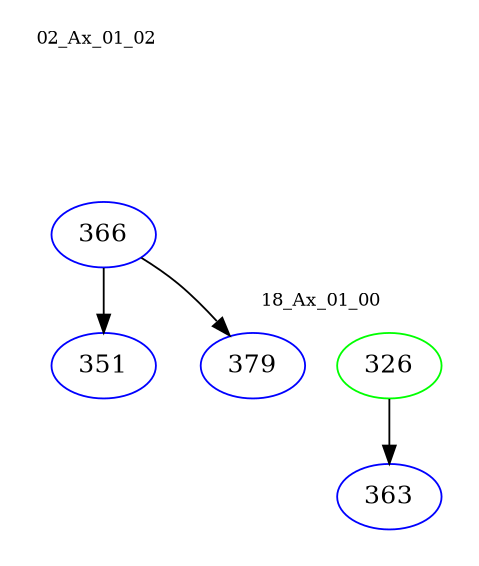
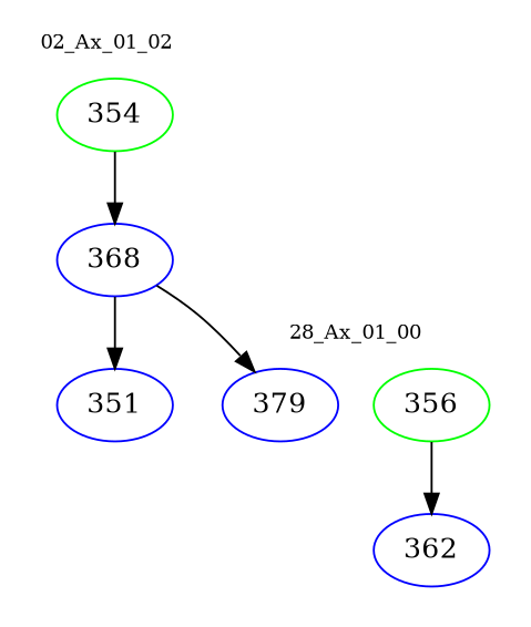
  digraph {
    node [color=blue]
    edge [color=black]
-   n2 [label=366]
+   n1 [color=green label=354]
+   n2 [label=368]
    n3 [label=351]
-   n4 [color=green label=326]
-   n5 [label=363]
+   n4 [color=green label=356]
+   n5 [label=362]
    n6 [label=379]
    subgraph cluster_1 {
      color=white
      fontsize=10
      label="02_Ax_01_02"
+     n1
      n2
      n3
    }
    subgraph cluster_2 {
      color=white
      fontsize=10
-     label="18_Ax_01_00"
+     label="28_Ax_01_00"
      n4
      n5
      n6
    }
+   n1 -> n2
    n2 -> n3
    n2 -> n6
    n4 -> n5
  }
